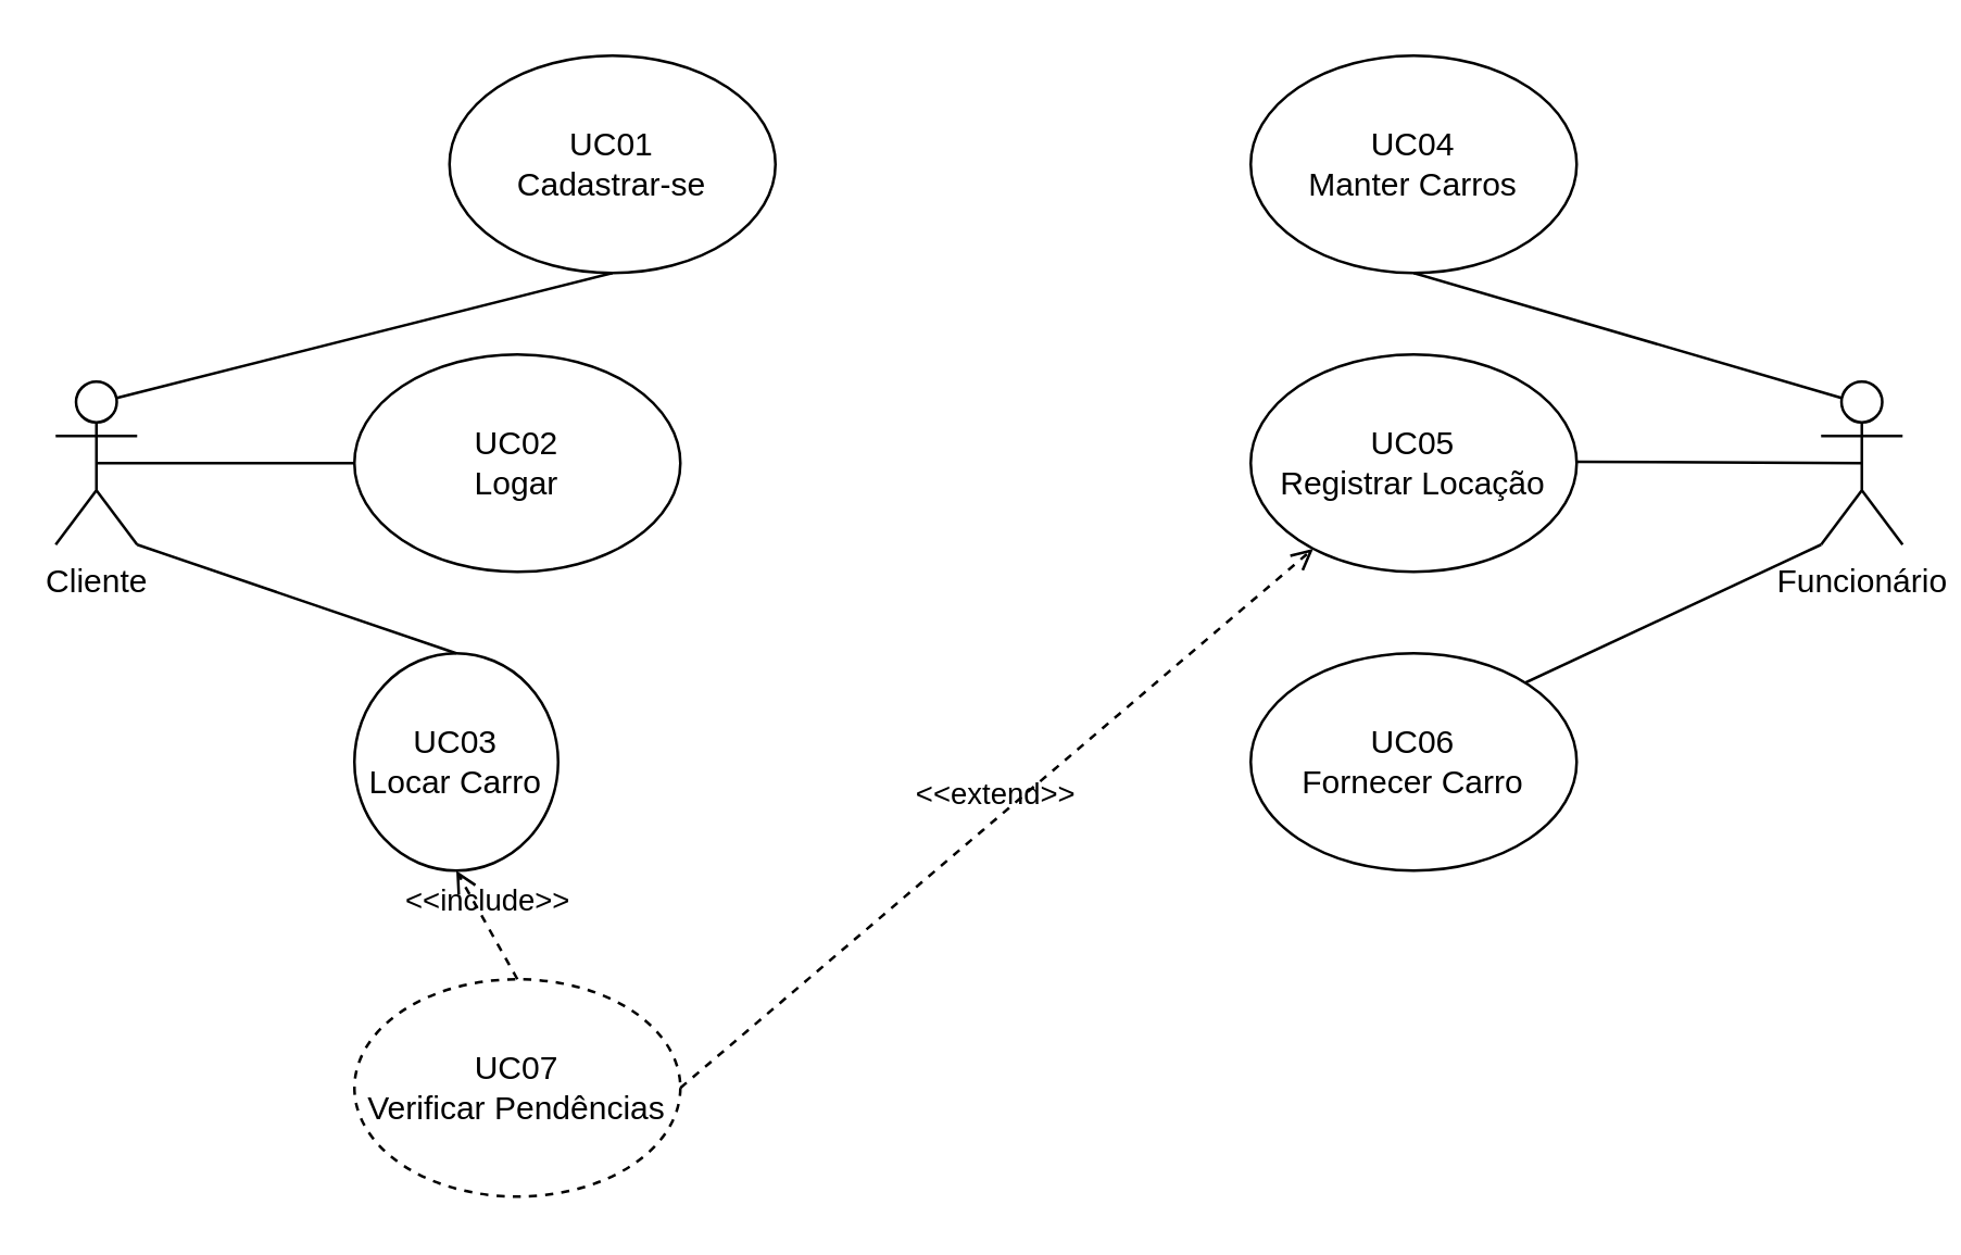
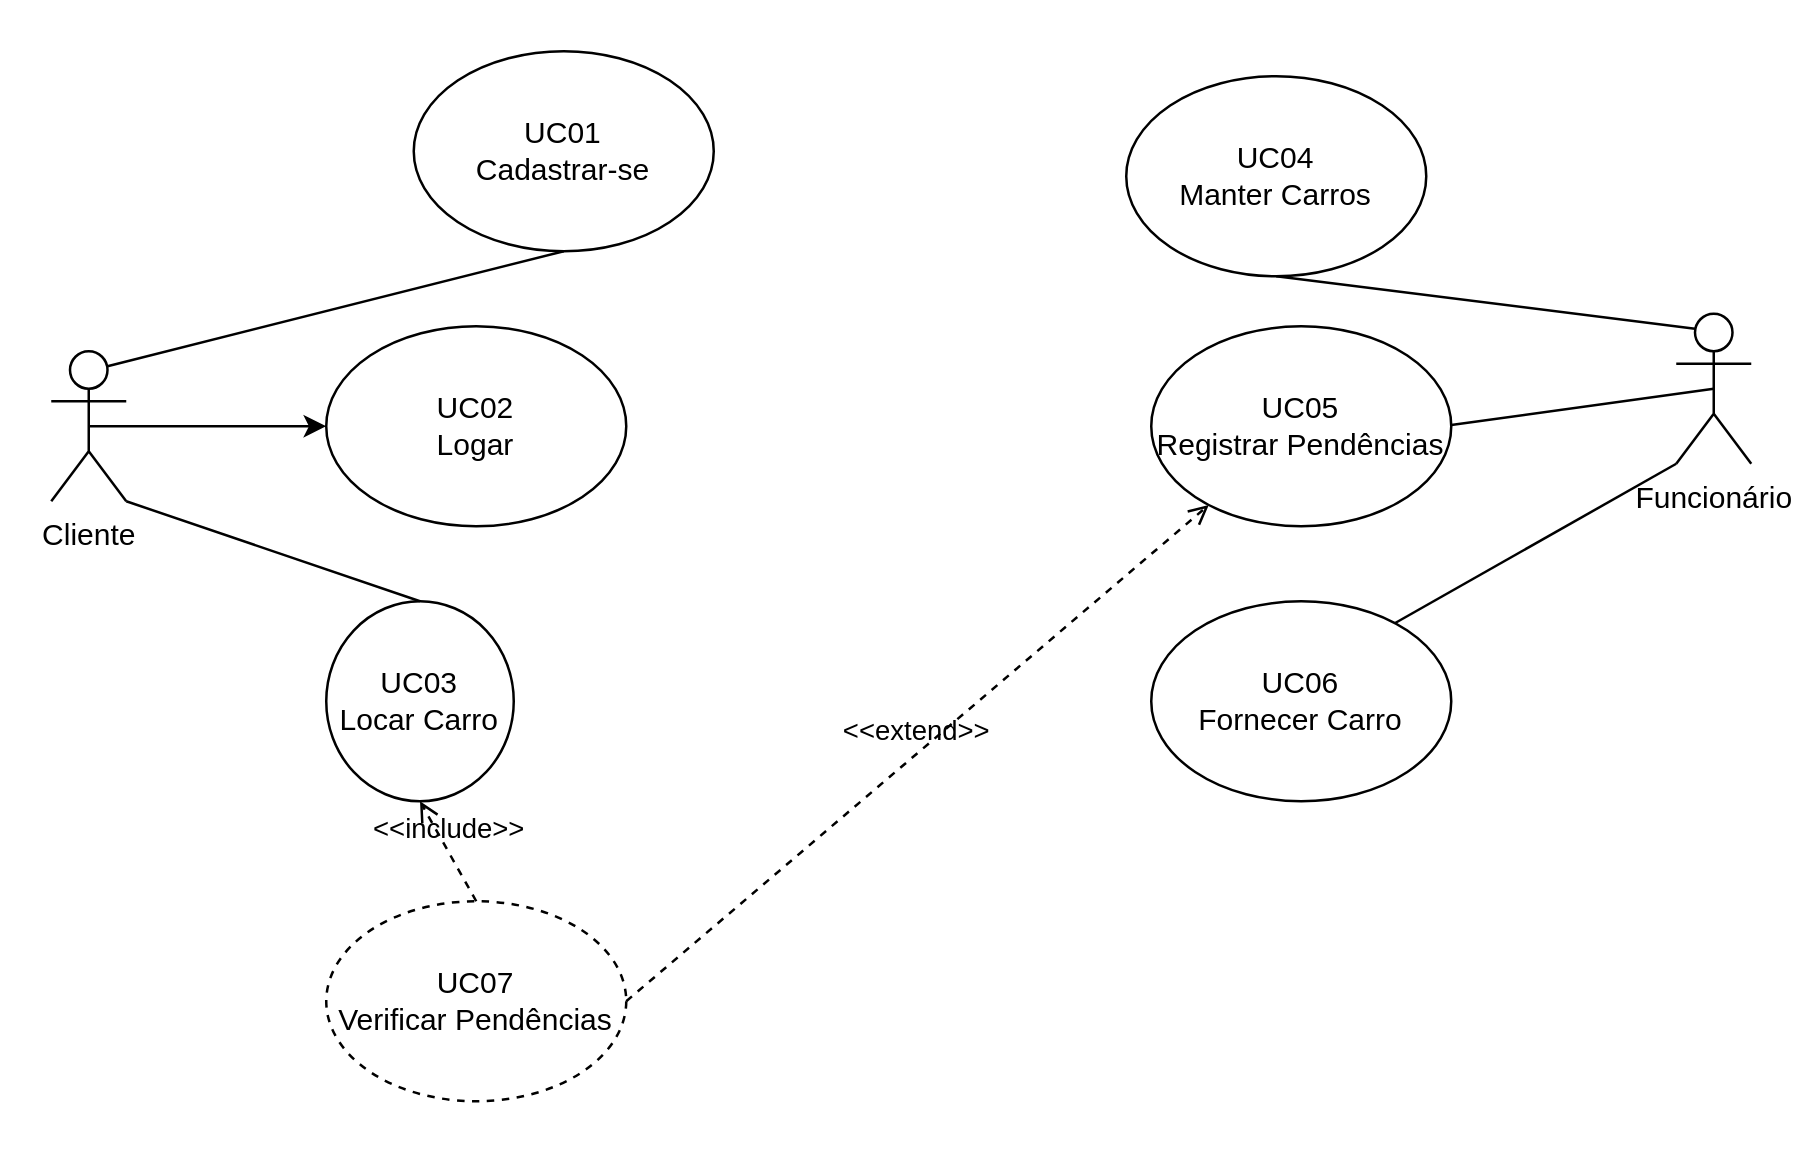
  <mxCell id="0" />
  <mxCell id="1" parent="0" />
  <mxCell id="2" value="Cliente" style="shape=umlActor;verticalLabelPosition=bottom;verticalAlign=top;html=1;outlineConnect=0;" vertex="1" parent="1"><mxGeometry x="20" y="140" width="30" height="60" as="geometry" /></mxCell>
- <mxCell id="3" value="Funcionário" style="shape=umlActor;verticalLabelPosition=bottom;verticalAlign=top;html=1;outlineConnect=0;" vertex="1" parent="1"><mxGeometry x="670" y="140" width="30" height="60" as="geometry" /></mxCell>
+ <mxCell id="3" value="Funcionário" style="shape=umlActor;verticalLabelPosition=bottom;verticalAlign=top;html=1;outlineConnect=0;" vertex="1" parent="1"><mxGeometry x="670" y="125" width="30" height="60" as="geometry" /></mxCell>
  <mxCell id="4" value="UC01&lt;br&gt;Cadastrar-se" style="ellipse;whiteSpace=wrap;html=1;" vertex="1" parent="1"><mxGeometry x="165" y="20" width="120" height="80" as="geometry" /></mxCell>
  <mxCell id="5" value="UC02&lt;br&gt;Logar" style="ellipse;whiteSpace=wrap;html=1;" vertex="1" parent="1"><mxGeometry x="130" y="130" width="120" height="80" as="geometry" /></mxCell>
  <mxCell id="6" value="UC03&lt;br&gt;Locar Carro" style="ellipse;whiteSpace=wrap;html=1;" vertex="1" parent="1"><mxGeometry x="130" y="240" width="75" height="80" as="geometry" /></mxCell>
  <mxCell id="7" value="" style="endArrow=none;html=1;rounded=0;exitX=0.75;exitY=0.1;exitDx=0;exitDy=0;exitPerimeter=0;entryX=0.5;entryY=1;entryDx=0;entryDy=0;" edge="1" parent="1" source="2" target="4"><mxGeometry width="50" height="50" relative="1" as="geometry"><mxPoint x="80" y="80" as="sourcePoint" /><mxPoint x="130" y="30" as="targetPoint" /></mxGeometry></mxCell>
- <mxCell id="8" value="" style="endArrow=none;html=1;rounded=0;exitX=0.5;exitY=0.5;exitDx=0;exitDy=0;exitPerimeter=0;entryX=0;entryY=0.5;entryDx=0;entryDy=0;" edge="1" parent="1" source="2" target="5"><mxGeometry width="50" height="50" relative="1" as="geometry"><mxPoint x="80" y="180" as="sourcePoint" /><mxPoint x="130" y="130" as="targetPoint" /></mxGeometry></mxCell>
+ <mxCell id="8" value="" style="endArrow=classic;html=1;rounded=0;exitX=0.5;exitY=0.5;exitDx=0;exitDy=0;exitPerimeter=0;entryX=0;entryY=0.5;entryDx=0;entryDy=0;" edge="1" parent="1" source="2" target="5"><mxGeometry width="50" height="50" relative="1" as="geometry"><mxPoint x="80" y="180" as="sourcePoint" /><mxPoint x="130" y="130" as="targetPoint" /></mxGeometry></mxCell>
  <mxCell id="9" value="" style="endArrow=none;html=1;rounded=0;exitX=1;exitY=1;exitDx=0;exitDy=0;exitPerimeter=0;entryX=0.5;entryY=0;entryDx=0;entryDy=0;" edge="1" parent="1" source="2" target="6"><mxGeometry width="50" height="50" relative="1" as="geometry"><mxPoint x="80" y="280" as="sourcePoint" /><mxPoint x="130" y="230" as="targetPoint" /></mxGeometry></mxCell>
- <mxCell id="10" value="UC04&lt;br&gt;Manter Carros" style="ellipse;whiteSpace=wrap;html=1;" vertex="1" parent="1"><mxGeometry x="460" y="20" width="120" height="80" as="geometry" /></mxCell>
- <mxCell id="11" value="UC05&lt;br&gt;Registrar Locação" style="ellipse;whiteSpace=wrap;html=1;" vertex="1" parent="1"><mxGeometry x="460" y="130" width="120" height="80" as="geometry" /></mxCell>
+ <mxCell id="10" value="UC04&lt;br&gt;Manter Carros" style="ellipse;whiteSpace=wrap;html=1;" vertex="1" parent="1"><mxGeometry x="450" y="30" width="120" height="80" as="geometry" /></mxCell>
+ <mxCell id="11" value="UC05&lt;br&gt;Registrar Pendências" style="ellipse;whiteSpace=wrap;html=1;" vertex="1" parent="1"><mxGeometry x="460" y="130" width="120" height="80" as="geometry" /></mxCell>
  <mxCell id="12" value="" style="endArrow=none;html=1;rounded=0;exitX=0.5;exitY=1;exitDx=0;exitDy=0;entryX=0.25;entryY=0.1;entryDx=0;entryDy=0;entryPerimeter=0;" edge="1" parent="1" source="10" target="3"><mxGeometry width="50" height="50" relative="1" as="geometry"><mxPoint x="600" y="99.5" as="sourcePoint" /><mxPoint x="695" y="99.5" as="targetPoint" /></mxGeometry></mxCell>
  <mxCell id="13" value="" style="endArrow=none;html=1;rounded=0;entryX=0;entryY=1;entryDx=0;entryDy=0;entryPerimeter=0;" edge="1" parent="1" target="3"><mxGeometry width="50" height="50" relative="1" as="geometry"><mxPoint x="520" y="270" as="sourcePoint" /><mxPoint x="695" y="239.5" as="targetPoint" /></mxGeometry></mxCell>
  <mxCell id="14" value="UC06&lt;br&gt;Fornecer Carro" style="ellipse;whiteSpace=wrap;html=1;" vertex="1" parent="1"><mxGeometry x="460" y="240" width="120" height="80" as="geometry" /></mxCell>
  <mxCell id="15" value="" style="endArrow=none;html=1;rounded=0;exitX=0.5;exitY=0.5;exitDx=0;exitDy=0;exitPerimeter=0;entryX=0.5;entryY=0.5;entryDx=0;entryDy=0;entryPerimeter=0;" edge="1" parent="1" target="3"><mxGeometry width="50" height="50" relative="1" as="geometry"><mxPoint x="580" y="169.5" as="sourcePoint" /><mxPoint x="675" y="169.5" as="targetPoint" /></mxGeometry></mxCell>
  <mxCell id="16" value="UC07&lt;br&gt;Verificar Pendências" style="ellipse;whiteSpace=wrap;html=1;dashed=1;" vertex="1" parent="1"><mxGeometry x="130" y="360" width="120" height="80" as="geometry" /></mxCell>
  <mxCell id="17" value="&amp;lt;&amp;lt;include&amp;gt;&amp;gt;" style="html=1;verticalAlign=bottom;labelBackgroundColor=none;endArrow=open;endFill=0;dashed=1;rounded=0;entryX=0.5;entryY=1;entryDx=0;entryDy=0;exitX=0.5;exitY=0;exitDx=0;exitDy=0;" edge="1" parent="1" source="16" target="6"><mxGeometry width="160" relative="1" as="geometry"><mxPoint x="240" y="390" as="sourcePoint" /><mxPoint x="400" y="379" as="targetPoint" /></mxGeometry></mxCell>
  <mxCell id="18" value="&amp;lt;&amp;lt;extend&amp;gt;&amp;gt;" style="html=1;verticalAlign=bottom;labelBackgroundColor=none;endArrow=open;endFill=0;dashed=1;rounded=0;exitX=1;exitY=0.5;exitDx=0;exitDy=0;" edge="1" parent="1" source="16" target="11"><mxGeometry width="160" relative="1" as="geometry"><mxPoint x="460" y="450" as="sourcePoint" /><mxPoint x="390" y="430" as="targetPoint" /></mxGeometry></mxCell>
